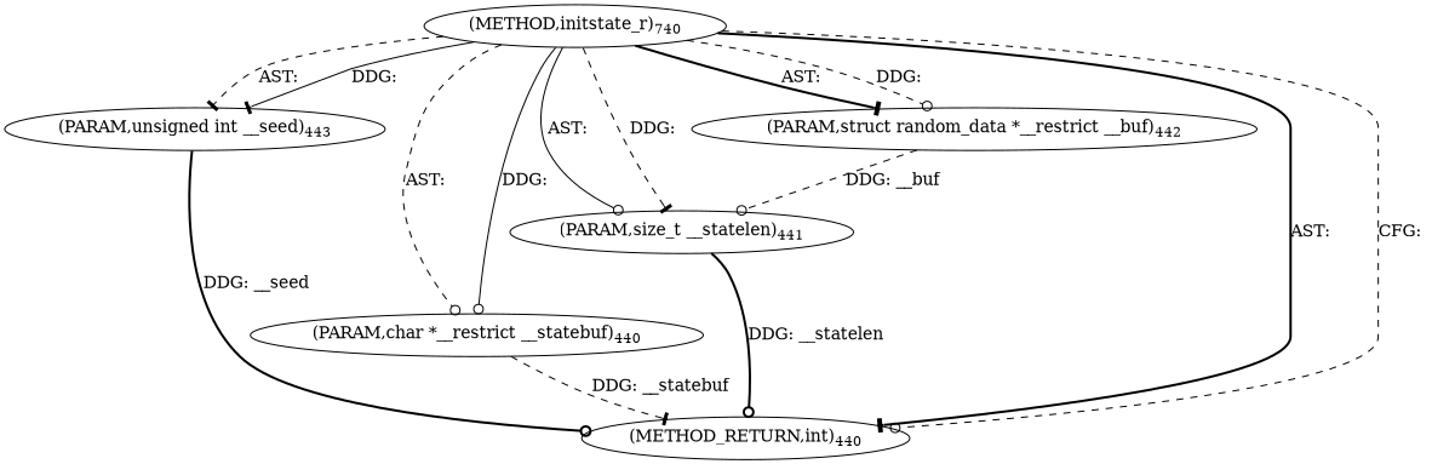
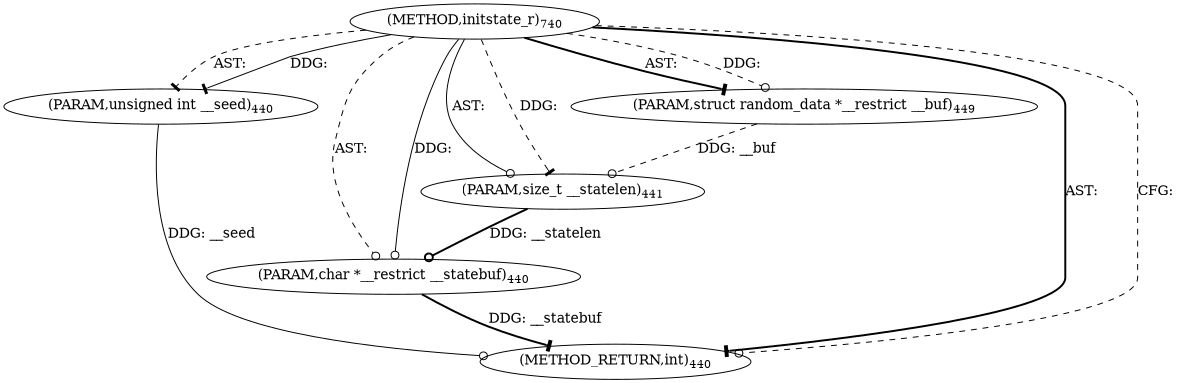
  digraph {
    edge [arrowhead=odot style=dashed]
    n1 [label=<(METHOD,initstate_r)<SUB>740</SUB>>]
-   n2 [label=<(PARAM,unsigned int __seed)<SUB>443</SUB>>]
+   n2 [label=<(PARAM,unsigned int __seed)<SUB>440</SUB>>]
    n3 [label=<(PARAM,char *__restrict __statebuf)<SUB>440</SUB>>]
    n4 [label=<(PARAM,size_t __statelen)<SUB>441</SUB>>]
-   n5 [label=<(PARAM,struct random_data *__restrict __buf)<SUB>442</SUB>>]
+   n5 [label=<(PARAM,struct random_data *__restrict __buf)<SUB>449</SUB>>]
    n6 [label=<(METHOD_RETURN,int)<SUB>440</SUB>>]
    n1 -> n2 [arrowhead=tee label="AST: "]
    n1 -> n2 [arrowhead=tee label="DDG: " style=solid]
    n1 -> n3 [label="AST: "]
    n1 -> n3 [label="DDG: " style=solid]
    n1 -> n4 [label="AST: " style=solid]
    n1 -> n4 [arrowhead=tee label="DDG: "]
    n1 -> n5 [arrowhead=tee label="AST: " style=bold]
    n1 -> n5 [label="DDG: "]
    n1 -> n6 [arrowhead=tee label="AST: " style=bold]
    n1 -> n6 [label="CFG: "]
-   n2 -> n6 [label="DDG: __seed" style=bold]
-   n3 -> n6 [arrowhead=tee label="DDG: __statebuf"]
-   n4 -> n6 [label="DDG: __statelen" style=bold]
+   n2 -> n6 [label="DDG: __seed" style=solid]
+   n3 -> n6 [arrowhead=tee label="DDG: __statebuf" style=bold]
+   n4 -> n3 [label="DDG: __statelen" style=bold]
    n5 -> n4 [label="DDG: __buf"]
  }
